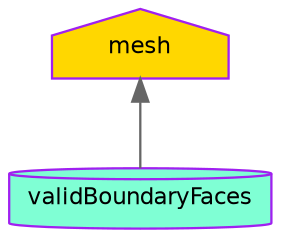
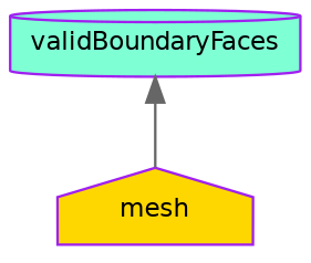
  digraph {
    rankdir=TB
    node [color=purple fontname=Helvetica fontsize=10 style=filled]
    n1 [fillcolor=gold fontcolor=black height=0.2 label=mesh shape=house width=0.4]
    n2 [height=0.2 label=validBoundaryFaces shape=cylinder width=0.4 fillcolor=aquamarine]
-   n1 -> n2 [color=gray40 dir=back fontname=Helvetica fontsize=10 labelfontname=Helvetica labelfontsize=10 style=solid]
+   n2 -> n1 [color=gray40 dir=back fontname=Helvetica fontsize=10 labelfontname=Helvetica labelfontsize=10 style=solid]
  }
